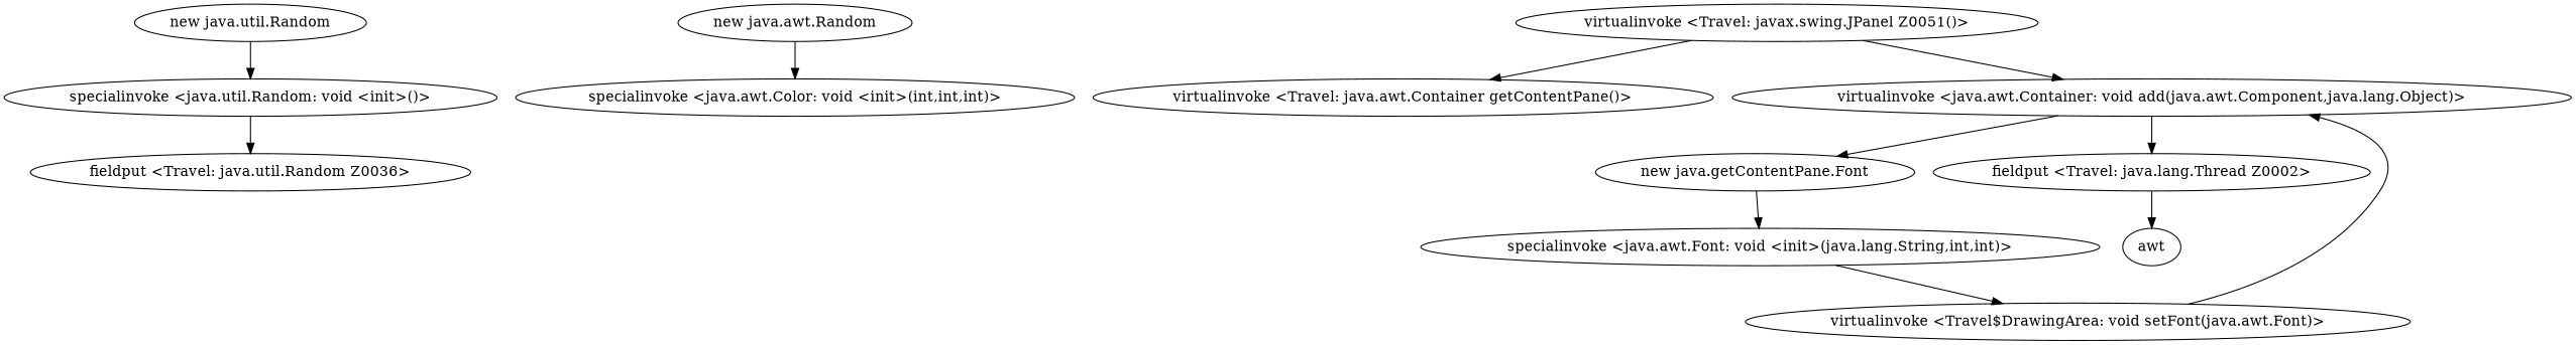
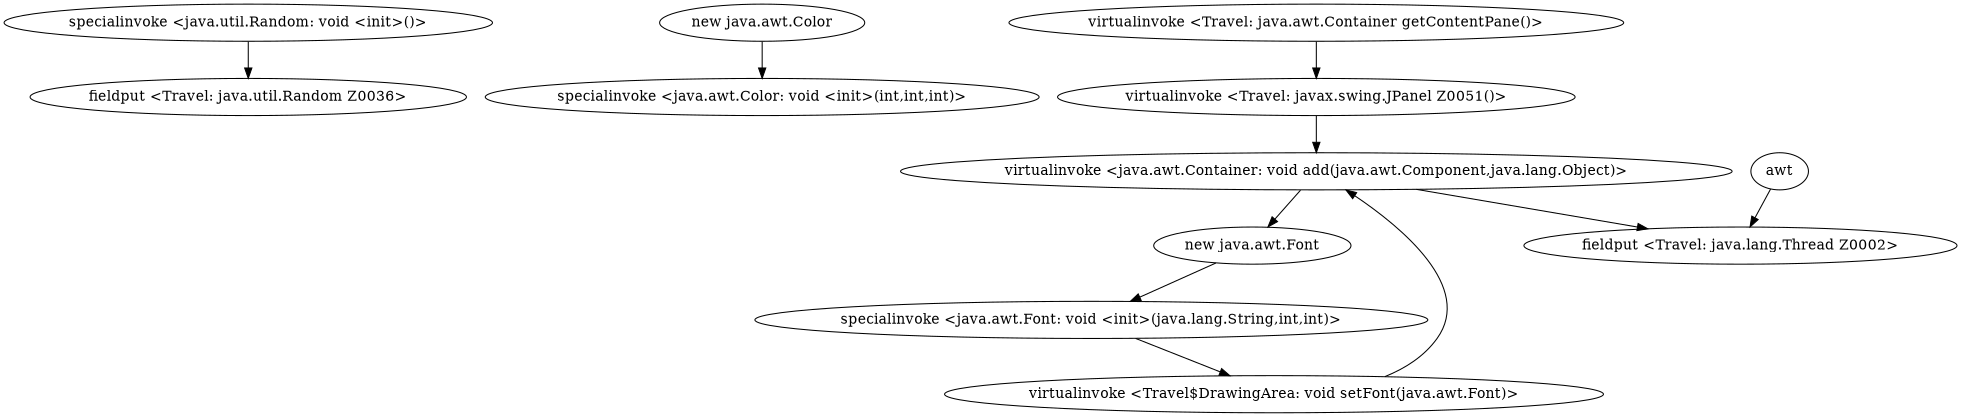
  digraph {
-   "new java.util.Random"
    "specialinvoke <java.util.Random: void <init>()>"
    "fieldput <Travel: java.util.Random Z0036>"
-   "new java.awt.Color" [label="new java.awt.Random"]
+   "new java.awt.Color"
    "specialinvoke <java.awt.Color: void <init>(int,int,int)>"
    "virtualinvoke <Travel: java.awt.Container getContentPane()>"
    "virtualinvoke <Travel: javax.swing.JPanel Z0051()>"
    "virtualinvoke <java.awt.Container: void add(java.awt.Component,java.lang.Object)>"
-   "new java.awt.Font" [label="new java.getContentPane.Font"]
+   "new java.awt.Font"
    "fieldput <Travel: java.lang.Thread Z0002>"
    "specialinvoke <java.awt.Font: void <init>(java.lang.String,int,int)>"
    n12 [label=awt]
    "virtualinvoke <Travel$DrawingArea: void setFont(java.awt.Font)>"
-   "new java.util.Random" -> "specialinvoke <java.util.Random: void <init>()>"
    "specialinvoke <java.util.Random: void <init>()>" -> "fieldput <Travel: java.util.Random Z0036>"
    "new java.awt.Color" -> "specialinvoke <java.awt.Color: void <init>(int,int,int)>"
-   "virtualinvoke <Travel: javax.swing.JPanel Z0051()>" -> "virtualinvoke <Travel: java.awt.Container getContentPane()>"
+   "virtualinvoke <Travel: java.awt.Container getContentPane()>" -> "virtualinvoke <Travel: javax.swing.JPanel Z0051()>"
    "virtualinvoke <Travel: javax.swing.JPanel Z0051()>" -> "virtualinvoke <java.awt.Container: void add(java.awt.Component,java.lang.Object)>"
    "virtualinvoke <java.awt.Container: void add(java.awt.Component,java.lang.Object)>" -> "new java.awt.Font"
    "virtualinvoke <java.awt.Container: void add(java.awt.Component,java.lang.Object)>" -> "fieldput <Travel: java.lang.Thread Z0002>"
    "new java.awt.Font" -> "specialinvoke <java.awt.Font: void <init>(java.lang.String,int,int)>"
-   "fieldput <Travel: java.lang.Thread Z0002>" -> n12
+   n12 -> "fieldput <Travel: java.lang.Thread Z0002>"
    "specialinvoke <java.awt.Font: void <init>(java.lang.String,int,int)>" -> "virtualinvoke <Travel$DrawingArea: void setFont(java.awt.Font)>"
    "virtualinvoke <Travel$DrawingArea: void setFont(java.awt.Font)>" -> "virtualinvoke <java.awt.Container: void add(java.awt.Component,java.lang.Object)>"
  }
